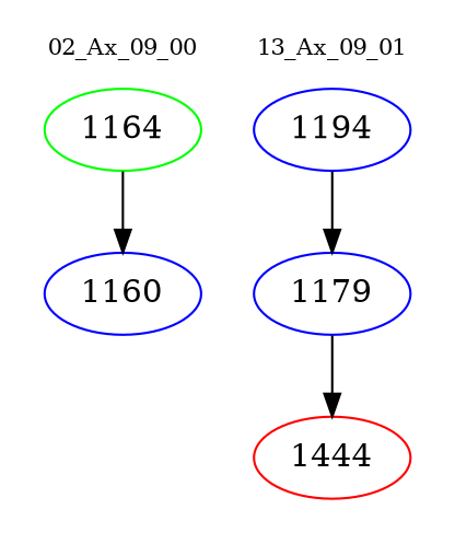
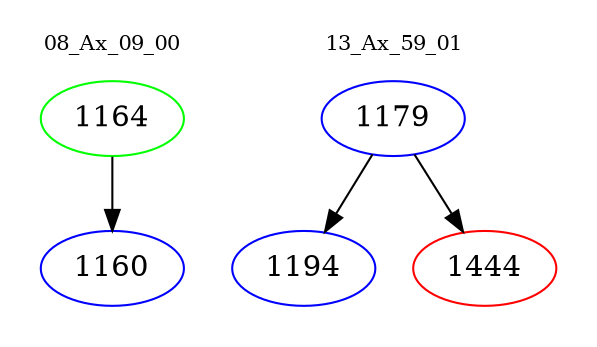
  digraph {
    node [color=blue]
    edge [color=black]
    n1 [color=green label=1164]
    n2 [label=1160]
    n3 [label=1194]
    n4 [label=1179]
    n5 [color=red label=1444]
    subgraph cluster_1 {
      color=white
      fontsize=10
-     label="02_Ax_09_00"
+     label="08_Ax_09_00"
      n1
      n2
    }
    subgraph cluster_2 {
      color=white
      fontsize=10
-     label="13_Ax_09_01"
+     label="13_Ax_59_01"
      n3
      n4
      n5
    }
    n1 -> n2
-   n3 -> n4
+   n4 -> n3
    n4 -> n5
  }
